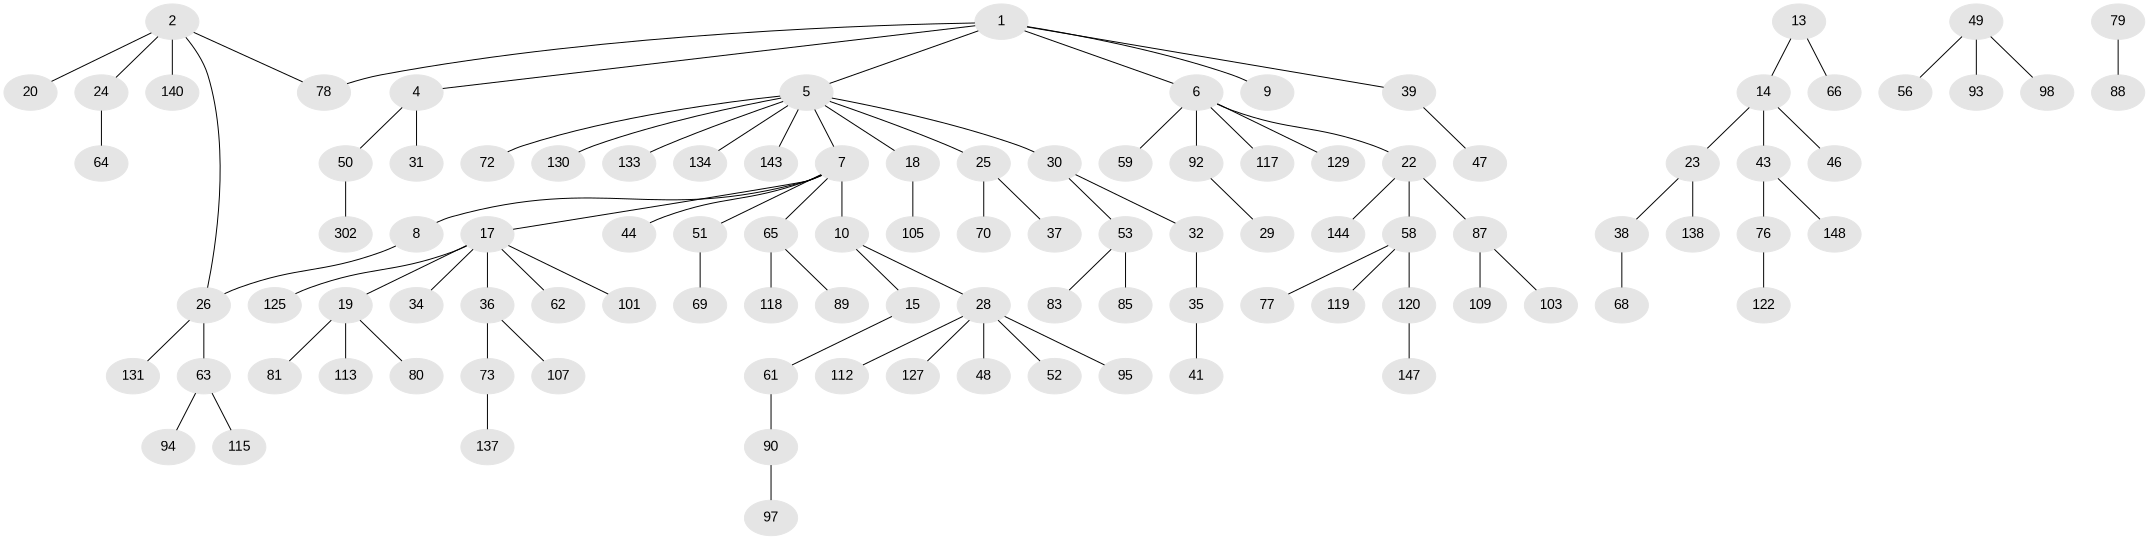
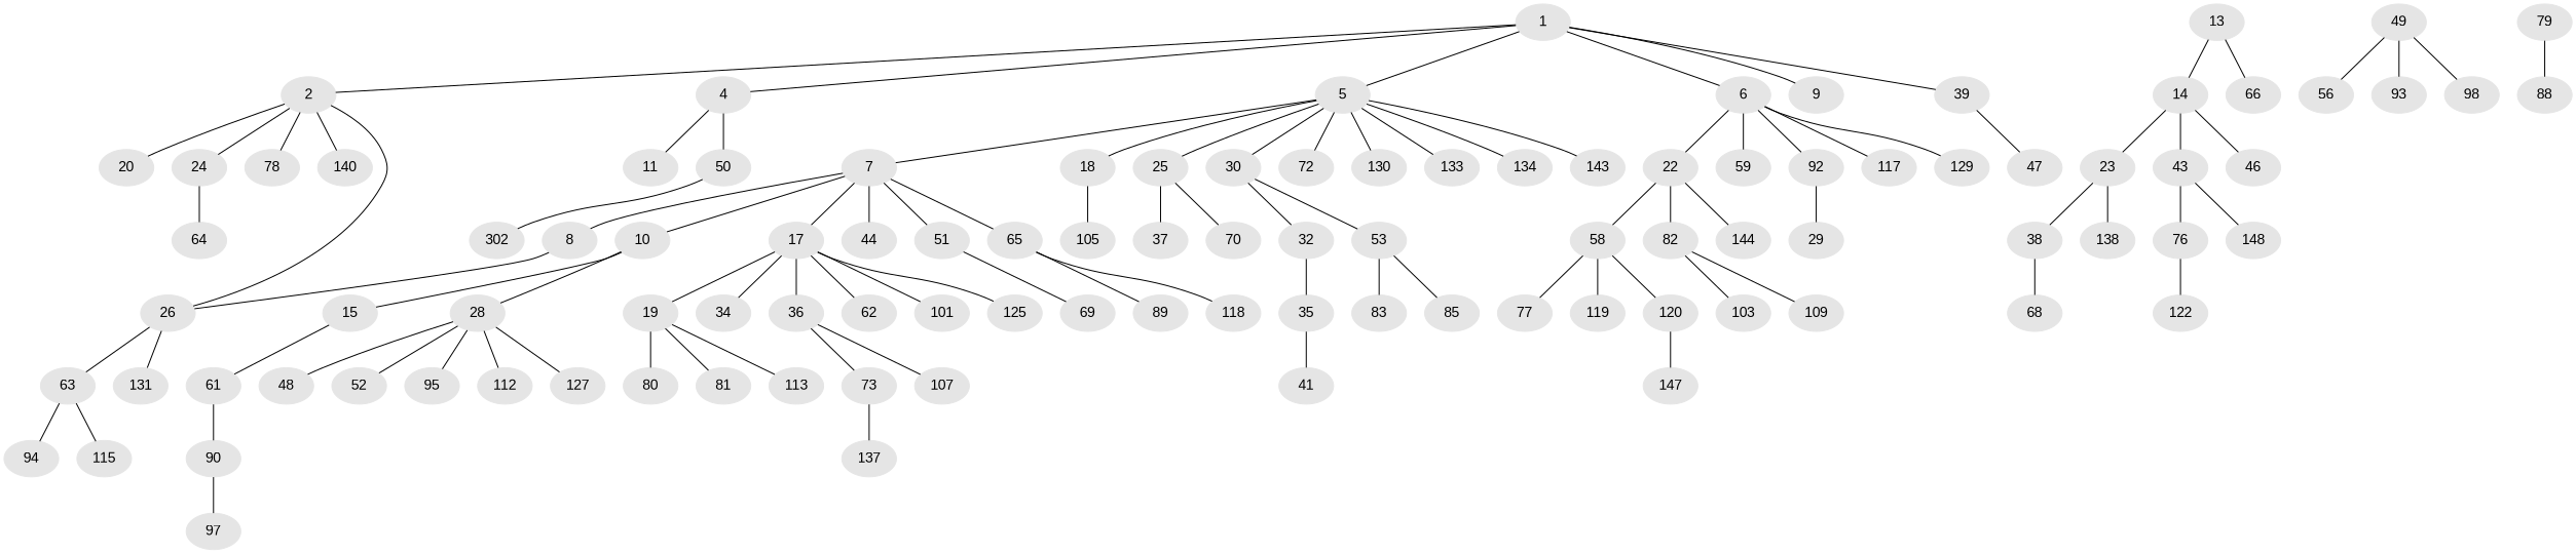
  graph {
    fontname="Liberation Sans"
    node [color=gray90 fontname="Liberation Sans" style=filled]
    edge [fontname="Liberation Sans"]
    1 [super="+3"]
    2 [super="+54"]
    4 [super="+33"]
    5 [super="+16"]
    6 [super="+108"]
    9 [super="+126"]
    39
    20 [super="+110"]
    24 [super="+141"]
    78
    140
    26 [super="+40"]
-   11 [super="+21" label=31]
+   11 [super="+21"]
    50 [super="+149"]
    7 [super="+12"]
    18 [super="+60"]
    25 [super="+31"]
    30
    72
    130
    133
    134
    143
    22 [super="+57"]
    59 [super="+139"]
    92
    117
    129
    47
    13 [super="+67"]
    14
    66
    64
    n34 [label=302]
    8 [super="+132"]
    10 [super="+104"]
    17 [super="+27"]
    44
    51 [super="+111"]
    65 [super="+114"]
    105 [super="+135"]
    37
    70
    32 [super="+124"]
    53 [super="+71"]
    58 [super="+136"]
-   82 [super="+86" label=87]
+   82 [super="+86"]
    144
    29 [super="+96"]
    15 [super="+42"]
    28 [super="+45"]
    19 [super="+55"]
    34 [super="+74"]
    36 [super="+121"]
    62
    101
    125
    69 [super="+99"]
    89
    118
    63 [super="+128"]
    131
    61
    48 [super="+146"]
    52
    95
    112
    127
    23 [super="+106"]
    43 [super="+75"]
    46 [super="+87"]
    38
    138
    76 [super="+84"]
    148
    90 [super="+100"]
    80
    81
    113
    73
    107
    77
    119
    120
    103
    109
    68
    94
    115
    35 [super="+123"]
    83
    85 [super="+91"]
    41 [super="+142"]
    137
    49 [super="+116"]
    56
    93
    98
    122
    88 [super="+145"]
    79
    147
    97
-   1 -- 78
+   1 -- 2
    1 -- 4
    1 -- 5
    1 -- 6
    1 -- 9
    1 -- 39
    2 -- 20
    2 -- 24
    2 -- 78
    2 -- 140
    2 -- 26
    4 -- 11
    4 -- 50
    5 -- 7
    5 -- 18
    5 -- 25
    5 -- 30
    5 -- 72
    5 -- 130
    5 -- 133
    5 -- 134
    5 -- 143
    6 -- 22
    6 -- 59
    6 -- 92
    6 -- 117
    6 -- 129
    39 -- 47
    24 -- 64
    26 -- 63
    26 -- 131
    50 -- n34
    7 -- 8
    7 -- 10
    7 -- 17
    7 -- 44
    7 -- 51
    7 -- 65
    18 -- 105
    25 -- 37
    25 -- 70
    30 -- 32
    30 -- 53
    22 -- 58
    22 -- 82
    22 -- 144
    92 -- 29
    13 -- 14
    13 -- 66
    14 -- 23
    14 -- 43
    14 -- 46
    8 -- 26
    10 -- 15
    10 -- 28
    17 -- 19
    17 -- 34
    17 -- 36
    17 -- 62
    17 -- 101
    17 -- 125
    51 -- 69
    65 -- 89
    65 -- 118
    32 -- 35
    53 -- 83
    53 -- 85
    58 -- 77
    58 -- 119
    58 -- 120
    82 -- 103
    82 -- 109
    15 -- 61
    28 -- 48
    28 -- 52
    28 -- 95
    28 -- 112
    28 -- 127
    19 -- 80
    19 -- 81
    19 -- 113
    36 -- 73
    36 -- 107
    63 -- 94
    63 -- 115
    61 -- 90
    23 -- 38
    23 -- 138
    43 -- 76
    43 -- 148
    38 -- 68
    76 -- 122
    90 -- 97
    73 -- 137
    120 -- 147
    35 -- 41
    49 -- 56
    49 -- 93
    49 -- 98
    79 -- 88
  }
